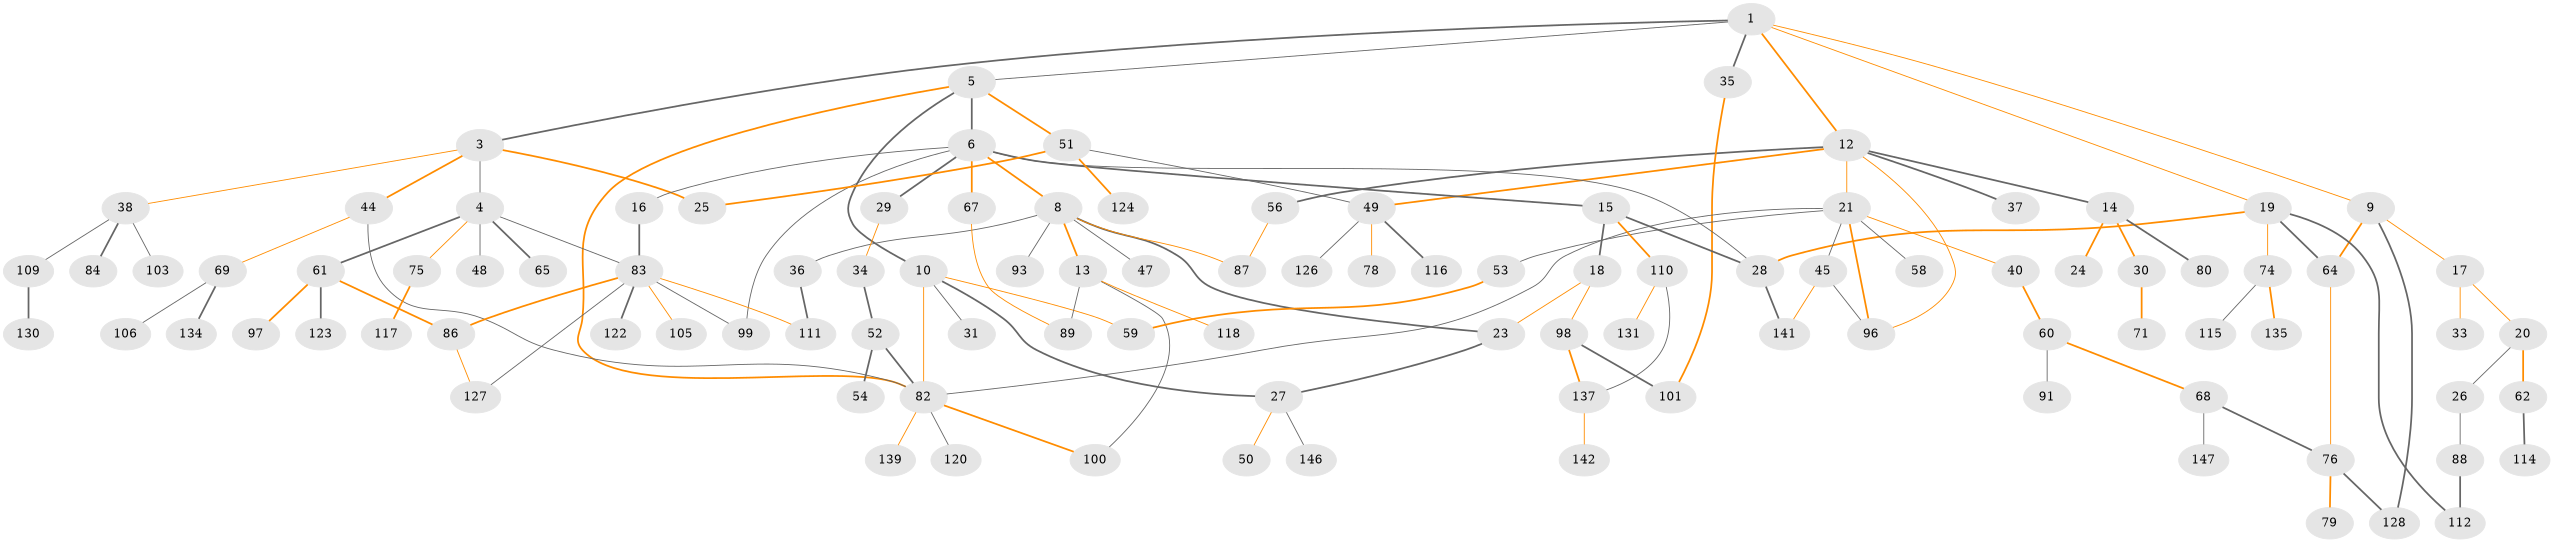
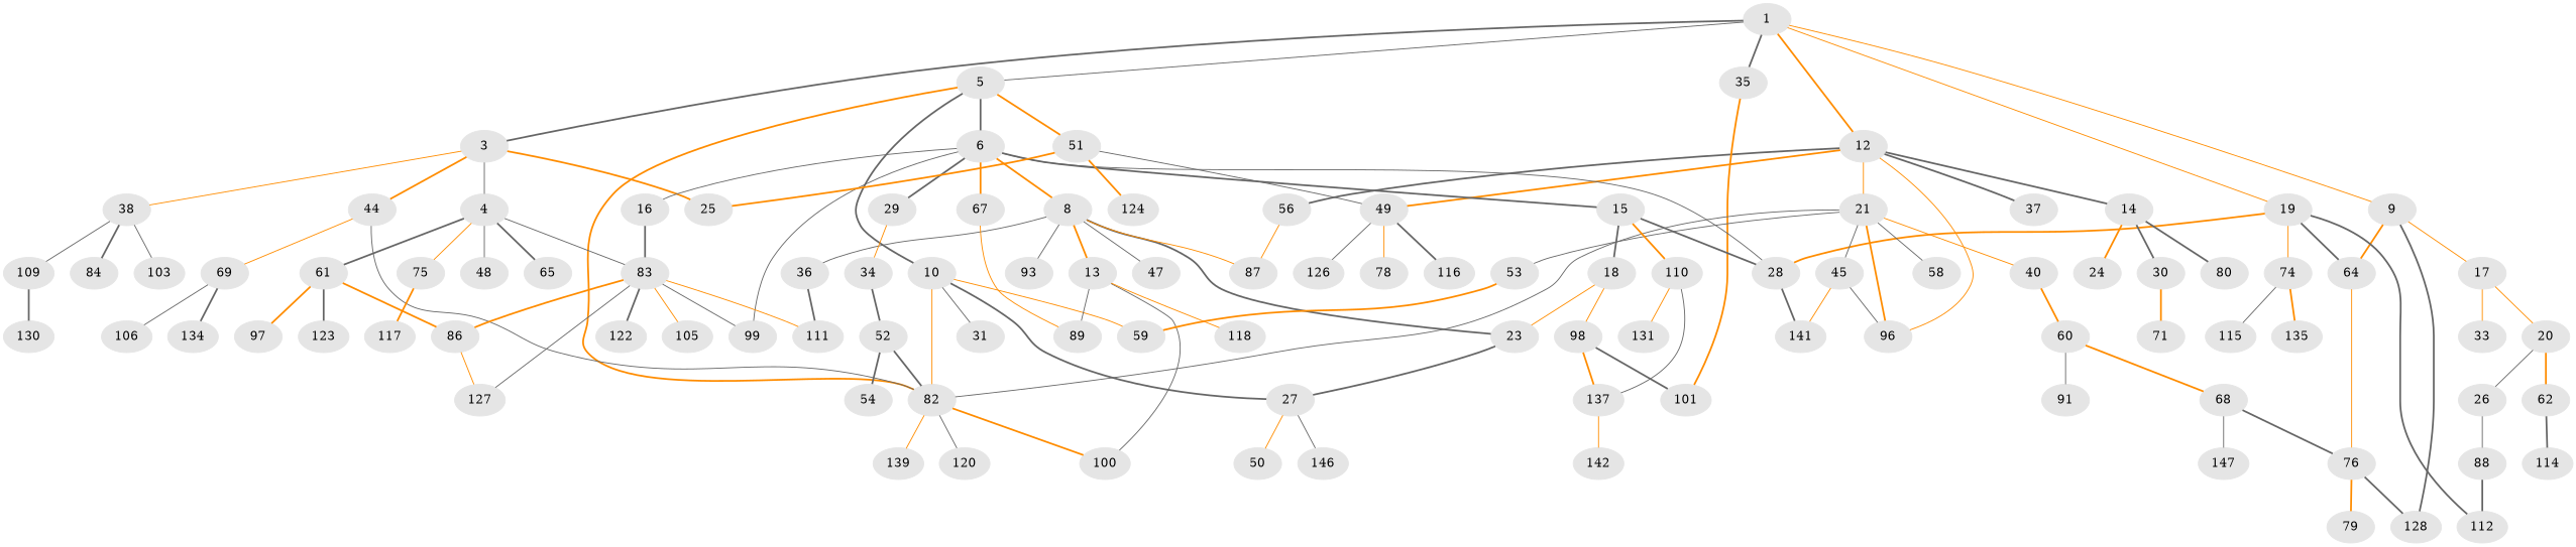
  graph {
    node [color=gray90 style=filled]
    edge [color=gray40 style=bold]
    1 [super="+2"]
    3
    5 [super="+66"]
    9 [super="+43"]
    12 [super="+70"]
    19 [super="+57"]
    35
    4 [super="+41"]
    25
    38 [super="+39"]
    44 [super="+143"]
    6 [super="+7"]
    10 [super="+77"]
    n14 [label=51 super="+51"]
    82 [super="+125"]
    17 [super="+32"]
    64 [super="+113"]
    128
    49 [super="+73"]
    14 [super="+81"]
    21 [super="+22"]
    37
    56
    96
    28 [super="+55"]
    74 [super="+85"]
    112
    n28 [label=101]
    48
    61 [super="+92"]
    65
    75
    83 [super="+102"]
    84
    103 [super="+145"]
    109
    69
    86
    97
    123
    117 [super="+129"]
    99 [super="+119"]
    111
    105
    122
    127
    8 [super="+46"]
    15 [super="+132"]
    16
    29
    67
    27 [super="+95"]
    31
    59 [super="+104"]
    124
    100 [super="+138"]
    120
    139
    13 [super="+94"]
    23
    36 [super="+90"]
    47
    87
    93
    18
    110 [super="+140"]
    141
    34
    89
    118
    20
    33
    76
    50
    146
    78
    116
    126
    24
    30
    80
    40
    45 [super="+101"]
    53 [super="+63"]
    58
    71
    98 [super="+136"]
    137
    131
    26 [super="+42"]
    62
    115
    135
    88
    114
    60 [super="+72"]
    52 [super="+133"]
    54 [super="+107"]
    130
    68 [super="+121"]
    91
    106 [super="+144"]
    134
    147
    79
    142
    1 -- 3
    1 -- 5 [style=solid]
    1 -- 9 [color=darkorange style=solid]
    1 -- 12 [color=darkorange]
    1 -- 19 [color=darkorange style=solid]
    1 -- 35
    3 -- 4 [style=solid]
    3 -- 25 [color=darkorange]
    3 -- 38 [color=darkorange style=solid]
    3 -- 44 [color=darkorange]
    5 -- 6
    5 -- 10
    5 -- n14 [color=darkorange]
    5 -- 82 [color=darkorange]
    9 -- 17 [color=darkorange style=solid]
    9 -- 64 [color=darkorange]
    9 -- 128
    12 -- 49 [color=darkorange]
    12 -- 14
    12 -- 21 [color=darkorange style=solid]
    12 -- 37
    12 -- 56
    12 -- 96 [color=darkorange style=solid]
    19 -- 64
    19 -- 28 [color=darkorange]
    19 -- 74 [color=darkorange style=solid]
    19 -- 112
    35 -- n28 [color=darkorange]
    4 -- 48 [style=solid]
    4 -- 61
    4 -- 65
    4 -- 75 [color=darkorange style=solid]
    4 -- 83 [style=solid]
    38 -- 84
    38 -- 103 [style=solid]
    38 -- 109 [style=solid]
    44 -- 82 [style=solid]
    44 -- 69 [color=darkorange style=solid]
    6 -- 28 [style=solid]
    6 -- 99 [style=solid]
    6 -- 8 [color=darkorange]
    6 -- 15
    6 -- 16 [style=solid]
    6 -- 29
    6 -- 67 [color=darkorange]
    10 -- 82 [color=darkorange style=solid]
    10 -- 27
    10 -- 31 [style=solid]
    10 -- 59 [color=darkorange style=solid]
    n14 -- 25 [color=darkorange]
    n14 -- 49 [style=solid]
    n14 -- 124 [color=darkorange]
    82 -- 100 [color=darkorange]
    82 -- 120 [style=solid]
    82 -- 139 [color=darkorange style=solid]
    17 -- 20 [color=darkorange style=solid]
    17 -- 33 [color=darkorange style=solid]
    64 -- 76 [color=darkorange style=solid]
    49 -- 78 [color=darkorange style=solid]
    49 -- 116
    49 -- 126 [style=solid]
    14 -- 24 [color=darkorange]
-   14 -- 30 [color=darkorange]
+   14 -- 30
    14 -- 80
    21 -- 82 [style=solid]
    21 -- 96 [color=darkorange]
    21 -- 40 [color=darkorange style=solid]
    21 -- 45 [style=solid]
    21 -- 53 [style=solid]
    21 -- 58 [style=solid]
    56 -- 87 [color=darkorange style=solid]
    28 -- 141
    74 -- 115 [style=solid]
    74 -- 135 [color=darkorange]
    61 -- 86 [color=darkorange]
    61 -- 97 [color=darkorange]
    61 -- 123
    75 -- 117 [color=darkorange]
    83 -- 86 [color=darkorange]
    83 -- 99 [style=solid]
    83 -- 111 [color=darkorange style=solid]
    83 -- 105 [color=darkorange style=solid]
    83 -- 122
    83 -- 127 [style=solid]
    109 -- 130
    69 -- 106 [style=solid]
    69 -- 134
    86 -- 127 [color=darkorange style=solid]
    8 -- 13 [color=darkorange]
    8 -- 23
    8 -- 36 [style=solid]
    8 -- 47 [style=solid]
    8 -- 87 [color=darkorange style=solid]
    8 -- 93 [style=solid]
    15 -- 28
    15 -- 18
    15 -- 110 [color=darkorange]
    16 -- 83
    29 -- 34 [color=darkorange style=solid]
    67 -- 89 [color=darkorange style=solid]
    27 -- 50 [color=darkorange style=solid]
    27 -- 146 [style=solid]
    13 -- 100 [style=solid]
    13 -- 89 [style=solid]
    13 -- 118 [color=darkorange style=solid]
    23 -- 27
    36 -- 111
    18 -- 23 [color=darkorange style=solid]
    18 -- 98 [color=darkorange style=solid]
    110 -- 137 [style=solid]
    110 -- 131 [color=darkorange style=solid]
    34 -- 52
    20 -- 26 [style=solid]
    20 -- 62 [color=darkorange]
    76 -- 128
    76 -- 79 [color=darkorange]
    30 -- 71 [color=darkorange]
    40 -- 60 [color=darkorange]
    45 -- 96 [style=solid]
    45 -- 141 [color=darkorange style=solid]
    53 -- 59 [color=darkorange]
    98 -- n28
    98 -- 137 [color=darkorange]
    137 -- 142 [color=darkorange style=solid]
    26 -- 88 [style=solid]
    62 -- 114
    88 -- 112
    60 -- 68 [color=darkorange]
    60 -- 91 [style=solid]
    52 -- 82
    52 -- 54
    68 -- 76
    68 -- 147 [style=solid]
  }
